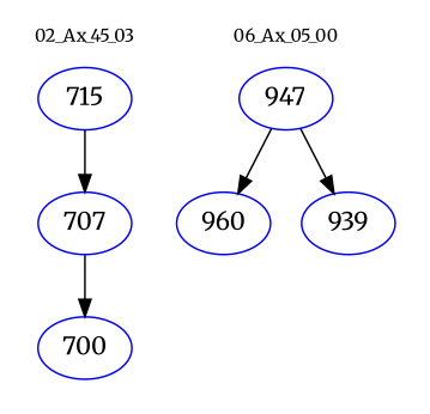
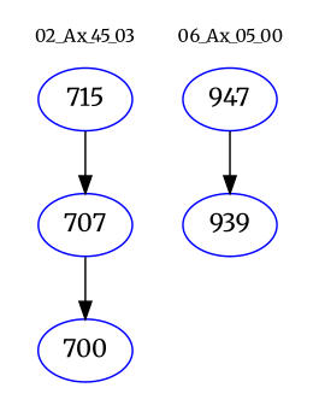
  digraph {
    fontname=Merriweather
    node [color=blue fontname=Merriweather]
    edge [color=black fontname=Merriweather]
    n1 [label=707]
    n2 [label=700]
    n3 [label=715]
    n4 [label=947]
-   n5 [label=960]
    n6 [label=939]
    subgraph cluster_1 {
      color=white
      fontsize=10
      label="02_Ax_45_03"
      n1
      n2
      n3
    }
    subgraph cluster_2 {
      color=white
      fontsize=10
      label="06_Ax_05_00"
      n4
-     n5
      n6
    }
    n1 -> n2
    n3 -> n1
-   n4 -> n5
    n4 -> n6
  }
